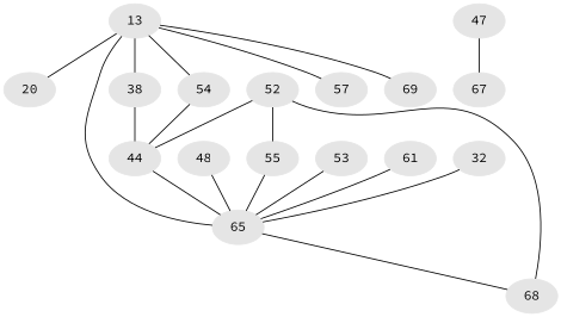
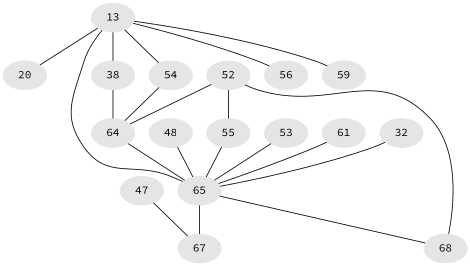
  graph {
    fontname="Source Code Pro"
    node [color=gray90 fontname="Source Code Pro" style=filled]
    edge [fontname="Source Code Pro"]
    n1 [label=13 super="+14+3"]
    n2 [label=20]
    38 [super="+13+24+25+26"]
    54 [super="+50"]
-   57 [super="+28"]
+   57 [super="+28" label=56]
    65 [super="+32+35+36+45+46"]
-   69
-   64 [super="+30+42+6+23+59+43+51+63" label=44]
+   69 [label=59]
+   64 [super="+30+42+6+23+59+43+51+63"]
    67 [super="+16+19"]
    68 [super="+20"]
    47
    48
    52 [super="+29+37"]
    55 [super="+7"]
    53 [super="+44"]
    61
    n17 [label=32]
    n1 -- n2
    n1 -- 38 [weight=2]
    n1 -- 54 [weight=2]
    n1 -- 57
    n1 -- 65 [weight=4]
    n1 -- 69
    38 -- 64
    54 -- 64
+   65 -- 67 [weight=2]
    65 -- 68
    64 -- 65
    47 -- 67
    48 -- 65
    52 -- 64 [weight=2]
    52 -- 68 [weight=2]
    52 -- 55
    55 -- 65 [weight=2]
    53 -- 65
    61 -- 65
    n17 -- 65
  }
